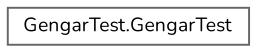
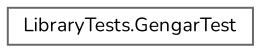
  digraph {
    rankdir=LR
    fontname=Nunito
-   n1 [color=grey40 fillcolor=white fontname=Nunito fontsize=10 height=0.2 label="GengarTest.GengarTest" shape=box style=filled width=0.4]
+   n1 [color=grey40 fillcolor=white fontname=Nunito fontsize=10 height=0.2 label="LibraryTests.GengarTest" shape=box style=filled width=0.4]
  }
